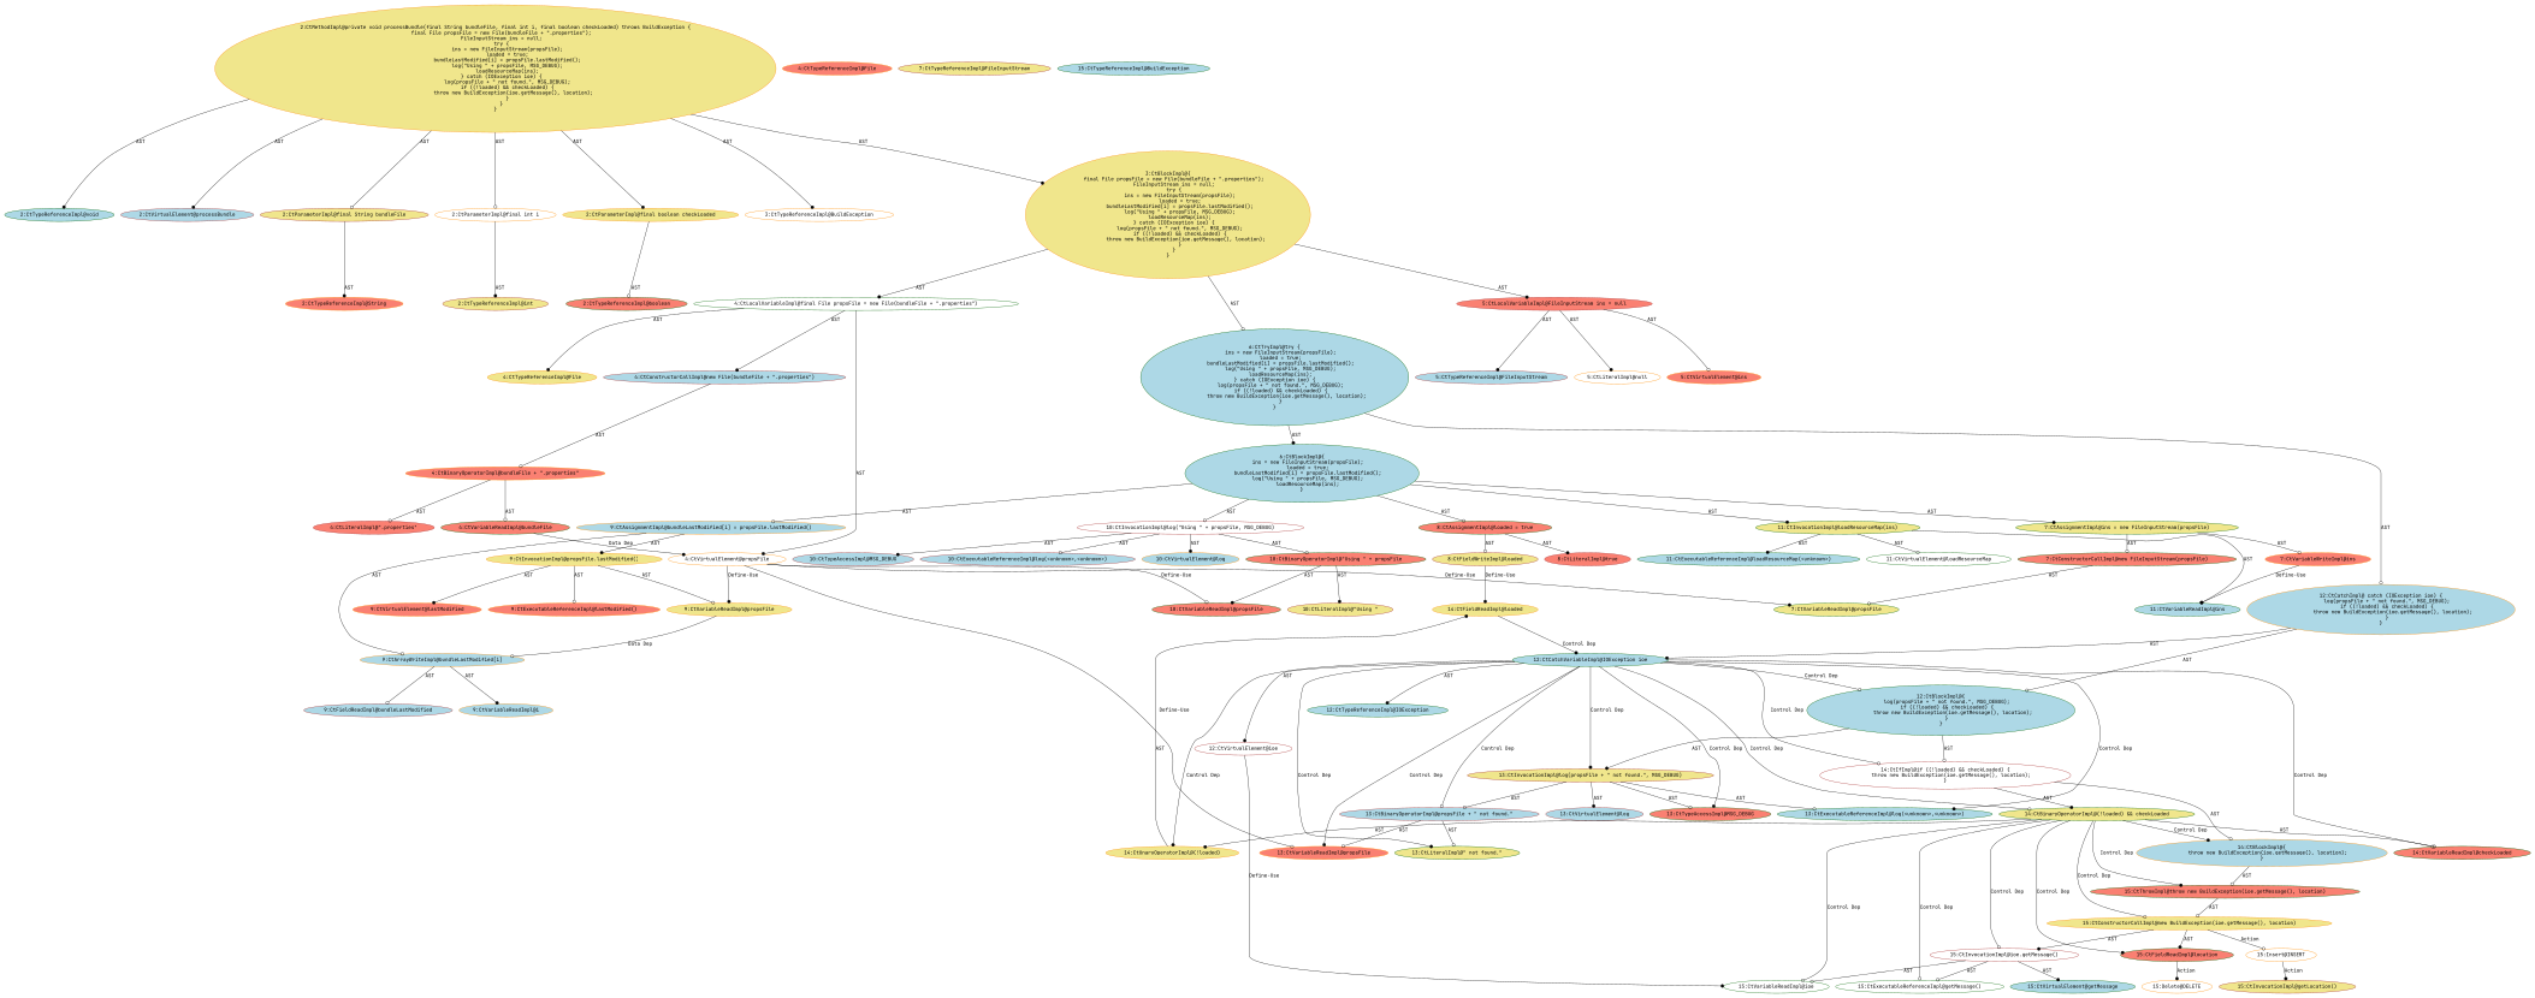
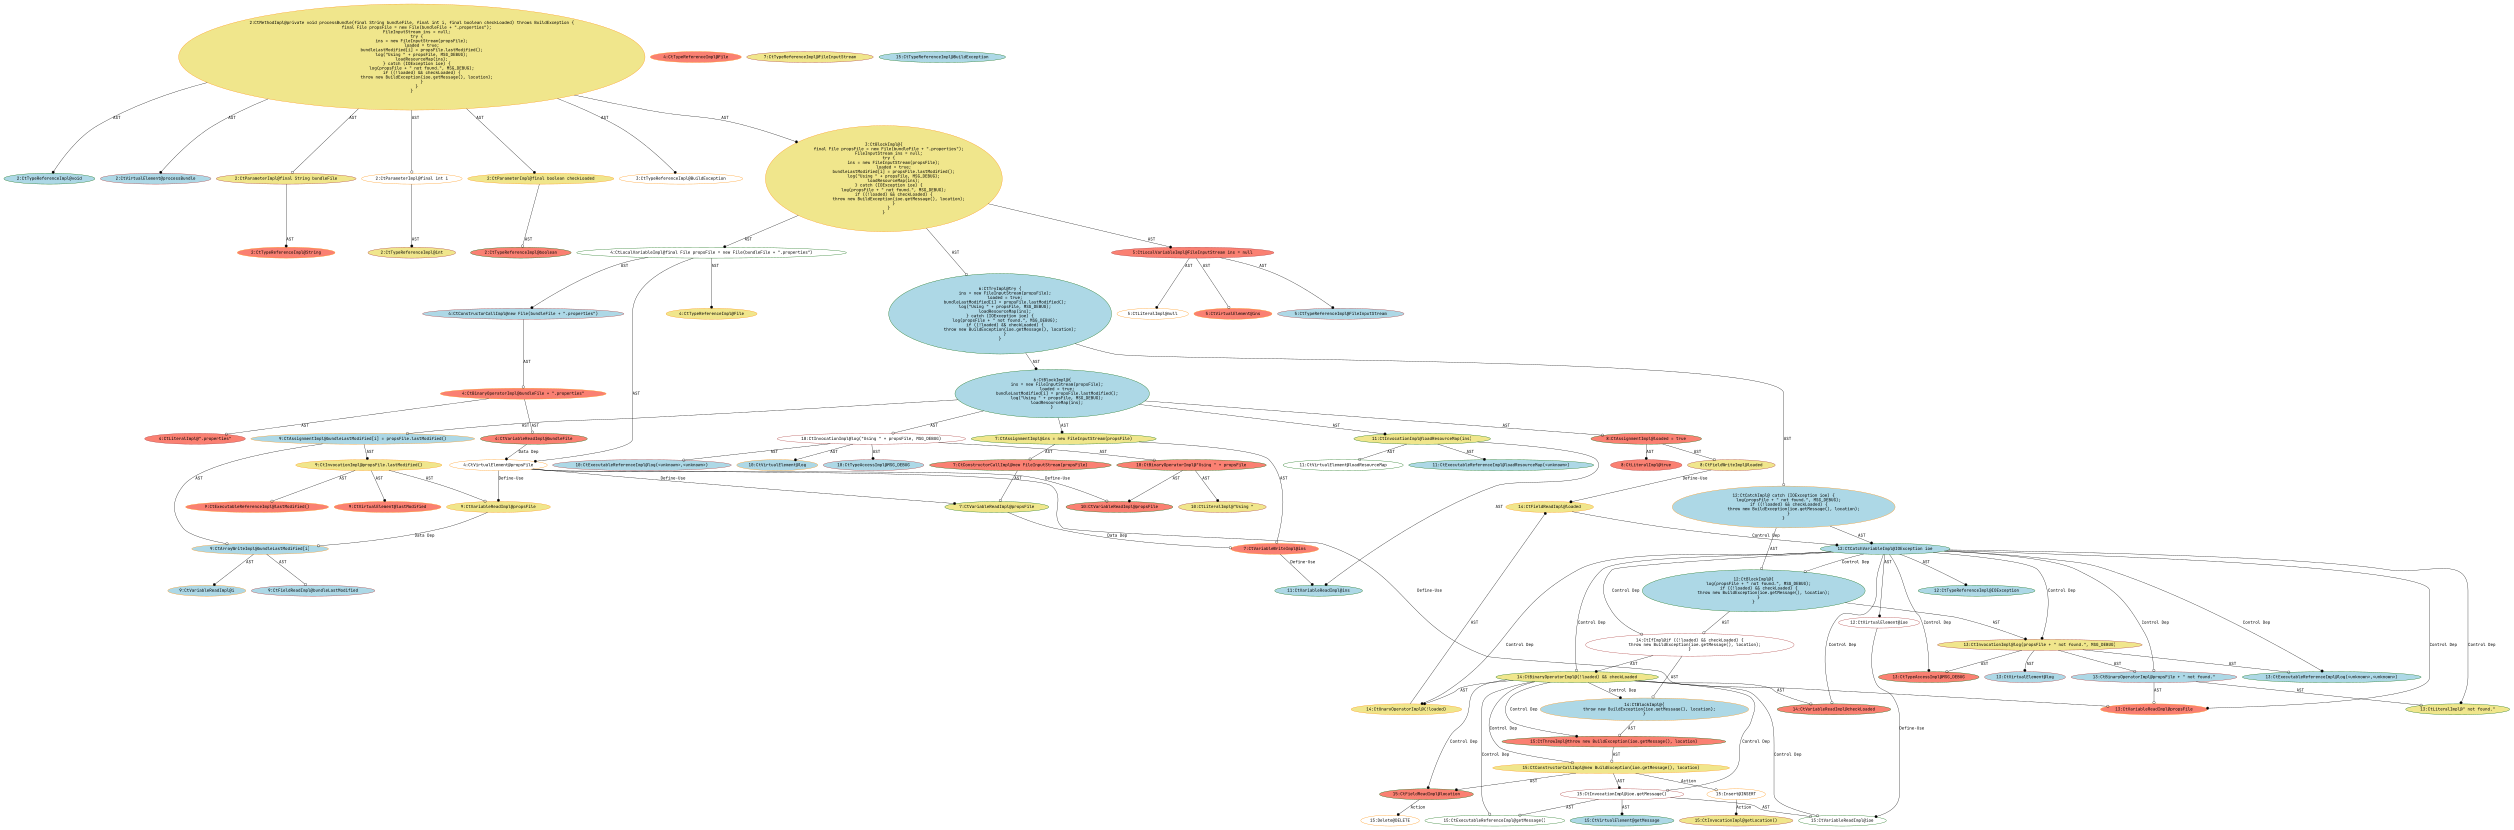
  digraph {
    fontname="JetBrains Mono"
    node [color=darkgreen fillcolor=lightblue fontname="JetBrains Mono" shape=ellipse style=filled]
    edge [arrowhead=dot fontname="JetBrains Mono"]
    n1 [label="2:CtTypeReferenceImpl@void"]
    n2 [color=brown label="2:CtVirtualElement@processBundle"]
    n3 [color=brown fillcolor=khaki label="2:CtParameterImpl@final String bundleFile"]
    n4 [color=darkorange fillcolor=salmon label="2:CtTypeReferenceImpl@String"]
    n5 [color=darkorange fillcolor=white label="2:CtParameterImpl@final int i"]
    n6 [color=brown fillcolor=khaki label="2:CtTypeReferenceImpl@int"]
    n7 [color=darkorange fillcolor=khaki label="2:CtParameterImpl@final boolean checkLoaded"]
    n8 [fillcolor=salmon label="2:CtTypeReferenceImpl@boolean"]
    n9 [color=darkorange fillcolor=white label="3:CtTypeReferenceImpl@BuildException"]
    n10 [color=darkorange fillcolor=khaki label="4:CtTypeReferenceImpl@File"]
    n11 [color=darkorange fillcolor=salmon label="4:CtTypeReferenceImpl@File"]
    n12 [fillcolor=salmon label="4:CtVariableReadImpl@bundleFile"]
    n13 [color=darkorange fillcolor=white label="4:CtVirtualElement@propsFile"]
    n14 [fillcolor=khaki label="7:CtVariableReadImpl@propsFile"]
    n15 [color=darkorange fillcolor=khaki label="9:CtVariableReadImpl@propsFile"]
    n16 [fillcolor=salmon label="10:CtVariableReadImpl@propsFile"]
    n17 [color=darkorange fillcolor=salmon label="13:CtVariableReadImpl@propsFile"]
    n18 [color=brown fillcolor=salmon label="4:CtLiteralImpl@\".properties\""]
    n19 [color=darkorange fillcolor=salmon label="4:CtBinaryOperatorImpl@bundleFile + \".properties\""]
    n20 [color=brown label="4:CtConstructorCallImpl@new File(bundleFile + \".properties\")"]
    n21 [color=darkorange fillcolor=salmon label="7:CtVariableWriteImpl@ins"]
    n22 [color=darkorange label="9:CtArrayWriteImpl@bundleLastModified[i]"]
    n23 [fillcolor=white label="4:CtLocalVariableImpl@final File propsFile = new File(bundleFile + \".properties\")"]
    n24 [color=brown label="5:CtTypeReferenceImpl@FileInputStream"]
    n25 [color=darkorange fillcolor=white label="5:CtLiteralImpl@null"]
    n26 [color=darkorange fillcolor=salmon label="5:CtVirtualElement@ins"]
    n27 [color=brown fillcolor=salmon label="5:CtLocalVariableImpl@FileInputStream ins = null"]
    n28 [label="11:CtVariableReadImpl@ins"]
    n29 [color=brown fillcolor=khaki label="7:CtTypeReferenceImpl@FileInputStream"]
    n30 [fillcolor=salmon label="7:CtConstructorCallImpl@new FileInputStream(propsFile)"]
    n31 [fillcolor=khaki label="7:CtAssignmentImpl@ins = new FileInputStream(propsFile)"]
    n32 [color=brown fillcolor=khaki label="8:CtFieldWriteImpl@loaded"]
    n33 [color=darkorange fillcolor=khaki label="14:CtFieldReadImpl@loaded"]
    n34 [label="12:CtCatchVariableImpl@IOException ioe"]
    n35 [color=brown fillcolor=salmon label="8:CtLiteralImpl@true"]
    n36 [fillcolor=salmon label="8:CtAssignmentImpl@loaded = true"]
    n37 [color=brown label="9:CtFieldReadImpl@bundleLastModified"]
    n38 [color=darkorange label="9:CtVariableReadImpl@i"]
    n39 [color=darkorange fillcolor=salmon label="9:CtExecutableReferenceImpl@lastModified()"]
    n40 [color=darkorange fillcolor=salmon label="9:CtVirtualElement@lastModified"]
    n41 [color=darkorange fillcolor=khaki label="9:CtInvocationImpl@propsFile.lastModified()"]
    n42 [color=darkorange label="9:CtAssignmentImpl@bundleLastModified[i] = propsFile.lastModified()"]
    n43 [color=brown label="10:CtExecutableReferenceImpl@log(<unknown>,<unknown>)"]
    n44 [color=darkorange label="10:CtVirtualElement@log"]
    n45 [color=brown fillcolor=khaki label="10:CtLiteralImpl@\"Using \""]
    n46 [fillcolor=salmon label="10:CtBinaryOperatorImpl@\"Using \" + propsFile"]
    n47 [color=brown label="10:CtTypeAccessImpl@MSG_DEBUG"]
    n48 [color=brown fillcolor=white label="10:CtInvocationImpl@log(\"Using \" + propsFile, MSG_DEBUG)"]
    n49 [label="11:CtExecutableReferenceImpl@loadResourceMap(<unknown>)"]
    n50 [fillcolor=white label="11:CtVirtualElement@loadResourceMap"]
    n51 [fillcolor=khaki label="11:CtInvocationImpl@loadResourceMap(ins)"]
    n52 [label="6:CtBlockImpl@\{\n    ins = new FileInputStream(propsFile);\n    loaded = true;\n    bundleLastModified[i] = propsFile.lastModified();\n    log(\"Using \" + propsFile, MSG_DEBUG);\n    loadResourceMap(ins);\n\}"]
    n53 [color=brown fillcolor=white label="12:CtVirtualElement@ioe"]
    n54 [fillcolor=white label="15:CtVariableReadImpl@ioe"]
    n55 [label="12:CtTypeReferenceImpl@IOException"]
    n56 [label="13:CtExecutableReferenceImpl@log(<unknown>,<unknown>)"]
    n57 [fillcolor=khaki label="13:CtLiteralImpl@\" not found.\""]
    n58 [color=brown label="13:CtBinaryOperatorImpl@propsFile + \" not found.\""]
    n59 [fillcolor=salmon label="13:CtTypeAccessImpl@MSG_DEBUG"]
    n60 [color=brown fillcolor=khaki label="13:CtInvocationImpl@log(propsFile + \" not found.\", MSG_DEBUG)"]
    n61 [color=darkorange fillcolor=khaki label="14:CtUnaryOperatorImpl@(!loaded)"]
    n62 [fillcolor=salmon label="14:CtVariableReadImpl@checkLoaded"]
    n63 [fillcolor=khaki label="14:CtBinaryOperatorImpl@(!loaded) && checkLoaded"]
    n64 [color=brown fillcolor=white label="14:CtIfImpl@if ((!loaded) && checkLoaded) \{\n    throw new BuildException(ioe.getMessage(), location);\n\}"]
    n65 [label="12:CtBlockImpl@\{\n    log(propsFile + \" not found.\", MSG_DEBUG);\n    if ((!loaded) && checkLoaded) \{\n        throw new BuildException(ioe.getMessage(), location);\n    \}\n\}"]
    n66 [color=brown label="13:CtVirtualElement@log"]
    n67 [fillcolor=white label="15:CtExecutableReferenceImpl@getMessage()"]
    n68 [color=brown fillcolor=white label="15:CtInvocationImpl@ioe.getMessage()"]
    n69 [fillcolor=salmon label="15:CtFieldReadImpl@location"]
    n70 [color=darkorange fillcolor=khaki label="15:CtConstructorCallImpl@new BuildException(ioe.getMessage(), location)"]
    n71 [fillcolor=salmon label="15:CtThrowImpl@throw new BuildException(ioe.getMessage(), location)"]
    n72 [color=darkorange label="14:CtBlockImpl@\{\n    throw new BuildException(ioe.getMessage(), location);\n\}"]
    n73 [label="15:CtVirtualElement@getMessage"]
    n74 [color=darkorange fillcolor=white label="15:Delete@DELETE"]
    n75 [color=darkorange fillcolor=white label="15:Insert@INSERT"]
    n76 [label="15:CtTypeReferenceImpl@BuildException"]
    n77 [color=brown fillcolor=khaki label="15:CtInvocationImpl@getLocation()"]
    n78 [color=darkorange label="12:CtCatchImpl@ catch (IOException ioe) \{\n    log(propsFile + \" not found.\", MSG_DEBUG);\n    if ((!loaded) && checkLoaded) \{\n        throw new BuildException(ioe.getMessage(), location);\n    \}\n\}"]
    n79 [label="6:CtTryImpl@try \{\n    ins = new FileInputStream(propsFile);\n    loaded = true;\n    bundleLastModified[i] = propsFile.lastModified();\n    log(\"Using \" + propsFile, MSG_DEBUG);\n    loadResourceMap(ins);\n\} catch (IOException ioe) \{\n    log(propsFile + \" not found.\", MSG_DEBUG);\n    if ((!loaded) && checkLoaded) \{\n        throw new BuildException(ioe.getMessage(), location);\n    \}\n\}"]
    n80 [color=darkorange fillcolor=khaki label="3:CtBlockImpl@\{\n    final File propsFile = new File(bundleFile + \".properties\");\n    FileInputStream ins = null;\n    try \{\n        ins = new FileInputStream(propsFile);\n        loaded = true;\n        bundleLastModified[i] = propsFile.lastModified();\n        log(\"Using \" + propsFile, MSG_DEBUG);\n        loadResourceMap(ins);\n    \} catch (IOException ioe) \{\n        log(propsFile + \" not found.\", MSG_DEBUG);\n        if ((!loaded) && checkLoaded) \{\n            throw new BuildException(ioe.getMessage(), location);\n        \}\n    \}\n\}"]
    n81 [color=darkorange fillcolor=khaki label="2:CtMethodImpl@private void processBundle(final String bundleFile, final int i, final boolean checkLoaded) throws BuildException \{\n    final File propsFile = new File(bundleFile + \".properties\");\n    FileInputStream ins = null;\n    try \{\n        ins = new FileInputStream(propsFile);\n        loaded = true;\n        bundleLastModified[i] = propsFile.lastModified();\n        log(\"Using \" + propsFile, MSG_DEBUG);\n        loadResourceMap(ins);\n    \} catch (IOException ioe) \{\n        log(propsFile + \" not found.\", MSG_DEBUG);\n        if ((!loaded) && checkLoaded) \{\n            throw new BuildException(ioe.getMessage(), location);\n        \}\n    \}\n\}"]
    n3 -> n4 [label=AST]
    n5 -> n6 [label=AST]
    n7 -> n8 [arrowhead=odot label=AST]
    n12 -> n13 [label="Data Dep"]
    n13 -> n14 [label="Define-Use"]
    n13 -> n15 [label="Define-Use"]
    n13 -> n16 [arrowhead=odot label="Define-Use"]
    n13 -> n17 [arrowhead=odot label="Define-Use"]
+   n14 -> n21 [arrowhead=odot label="Data Dep"]
    n15 -> n22 [arrowhead=odot label="Data Dep"]
    n19 -> n12 [arrowhead=odot label=AST]
    n19 -> n18 [arrowhead=odot label=AST]
    n20 -> n19 [arrowhead=odot label=AST]
    n21 -> n28 [label="Define-Use"]
    n22 -> n37 [arrowhead=odot label=AST]
    n22 -> n38 [label=AST]
    n23 -> n10 [label=AST]
    n23 -> n13 [label=AST]
    n23 -> n20 [label=AST]
    n27 -> n24 [label=AST]
    n27 -> n25 [label=AST]
    n27 -> n26 [arrowhead=odot label=AST]
    n30 -> n14 [arrowhead=odot label=AST]
    n31 -> n21 [arrowhead=odot label=AST]
    n31 -> n30 [arrowhead=odot label=AST]
    n32 -> n33 [label="Define-Use"]
    n33 -> n34 [label="Control Dep"]
    n34 -> n17 [label="Control Dep"]
    n34 -> n53 [label=AST]
    n34 -> n55 [label=AST]
    n34 -> n56 [label="Control Dep"]
    n34 -> n57 [label="Control Dep"]
    n34 -> n58 [arrowhead=odot label="Control Dep"]
    n34 -> n59 [label="Control Dep"]
    n34 -> n60 [label="Control Dep"]
    n34 -> n61 [label="Control Dep"]
    n34 -> n62 [arrowhead=odot label="Control Dep"]
    n34 -> n63 [arrowhead=odot label="Control Dep"]
    n34 -> n64 [arrowhead=odot label="Control Dep"]
    n34 -> n65 [arrowhead=odot label="Control Dep"]
    n36 -> n32 [arrowhead=odot label=AST]
    n36 -> n35 [label=AST]
    n41 -> n15 [arrowhead=odot label=AST]
    n41 -> n39 [arrowhead=odot label=AST]
    n41 -> n40 [label=AST]
    n42 -> n22 [arrowhead=odot label=AST]
    n42 -> n41 [label=AST]
    n46 -> n16 [label=AST]
    n46 -> n45 [label=AST]
    n48 -> n43 [arrowhead=odot label=AST]
    n48 -> n44 [label=AST]
    n48 -> n46 [arrowhead=odot label=AST]
    n48 -> n47 [label=AST]
    n51 -> n28 [label=AST]
    n51 -> n49 [label=AST]
    n51 -> n50 [arrowhead=odot label=AST]
    n52 -> n31 [label=AST]
    n52 -> n36 [arrowhead=odot label=AST]
    n52 -> n42 [arrowhead=odot label=AST]
    n52 -> n48 [arrowhead=odot label=AST]
    n52 -> n51 [label=AST]
    n53 -> n54 [label="Define-Use"]
    n58 -> n17 [arrowhead=odot label=AST]
    n58 -> n57 [arrowhead=odot label=AST]
    n60 -> n56 [arrowhead=odot label=AST]
    n60 -> n58 [arrowhead=odot label=AST]
    n60 -> n59 [arrowhead=odot label=AST]
    n60 -> n66 [label=AST]
    n61 -> n33 [label=AST]
    n63 -> n54 [arrowhead=odot label="Control Dep"]
    n63 -> n61 [label=AST]
    n63 -> n62 [arrowhead=odot label=AST]
    n63 -> n67 [arrowhead=odot label="Control Dep"]
    n63 -> n68 [arrowhead=odot label="Control Dep"]
    n63 -> n69 [label="Control Dep"]
    n63 -> n70 [arrowhead=odot label="Control Dep"]
    n63 -> n71 [label="Control Dep"]
    n63 -> n72 [label="Control Dep"]
    n64 -> n63 [label=AST]
    n64 -> n72 [arrowhead=odot label=AST]
    n65 -> n60 [label=AST]
    n65 -> n64 [arrowhead=odot label=AST]
    n68 -> n54 [arrowhead=odot label=AST]
    n68 -> n67 [arrowhead=odot label=AST]
    n68 -> n73 [label=AST]
    n69 -> n74 [label=Action]
    n70 -> n68 [label=AST]
    n70 -> n69 [label=AST]
    n70 -> n75 [arrowhead=odot label=Action]
    n71 -> n70 [arrowhead=odot label=AST]
    n72 -> n71 [arrowhead=odot label=AST]
    n75 -> n77 [label=Action]
    n78 -> n34 [label=AST]
    n78 -> n65 [arrowhead=odot label=AST]
    n79 -> n52 [label=AST]
    n79 -> n78 [arrowhead=odot label=AST]
    n80 -> n23 [label=AST]
    n80 -> n27 [label=AST]
    n80 -> n79 [arrowhead=odot label=AST]
    n81 -> n1 [label=AST]
    n81 -> n2 [label=AST]
    n81 -> n3 [arrowhead=odot label=AST]
    n81 -> n5 [arrowhead=odot label=AST]
    n81 -> n7 [label=AST]
    n81 -> n9 [label=AST]
    n81 -> n80 [label=AST]
  }
